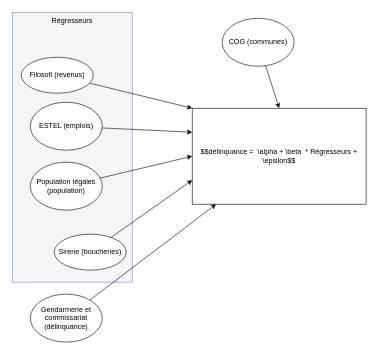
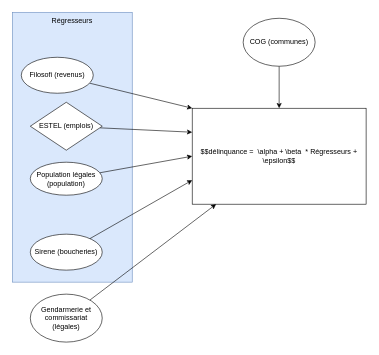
  <mxCell id="0" />
  <mxCell id="1" parent="0" />
- <mxCell id="2" value="Régresseurs" style="rounded=0;whiteSpace=wrap;html=1;verticalAlign=top;fillColor=#f5f5f5;strokeColor=#6c8ebf;" vertex="1" parent="1"><mxGeometry x="20" y="20" width="200" height="450" as="geometry" /></mxCell>
+ <mxCell id="2" value="Régresseurs" style="rounded=0;whiteSpace=wrap;html=1;verticalAlign=top;fillColor=#dae8fc;strokeColor=#6c8ebf;" vertex="1" parent="1"><mxGeometry x="20" y="20" width="200" height="450" as="geometry" /></mxCell>
  <mxCell id="3" value="$$délinquance =&amp;nbsp; \alpha + \beta&amp;nbsp; * Régresseurs + \epsilon$$" style="rounded=0;whiteSpace=wrap;html=1;" vertex="1" parent="1"><mxGeometry x="320" y="180" width="290" height="160" as="geometry" /></mxCell>
  <mxCell id="4" style="rounded=0;orthogonalLoop=1;jettySize=auto;html=1;entryX=0;entryY=0.25;entryDx=0;entryDy=0;" edge="1" parent="1" source="5" target="3"><mxGeometry relative="1" as="geometry" /></mxCell>
- <mxCell id="5" value="ESTEL (emplois)" style="ellipse;whiteSpace=wrap;html=1;" vertex="1" parent="1"><mxGeometry x="50" y="170" width="120" height="80" as="geometry" /></mxCell>
+ <mxCell id="5" value="ESTEL (emplois)" style="rhombus;whiteSpace=wrap;html=1;" vertex="1" parent="1"><mxGeometry x="50" y="170" width="120" height="80" as="geometry" /></mxCell>
  <mxCell id="6" style="rounded=0;orthogonalLoop=1;jettySize=auto;html=1;entryX=0;entryY=0.5;entryDx=0;entryDy=0;" edge="1" parent="1" source="7" target="3"><mxGeometry relative="1" as="geometry" /></mxCell>
- <mxCell id="7" value="Population légales (population)" style="ellipse;whiteSpace=wrap;html=1;" vertex="1" parent="1"><mxGeometry x="50" y="270" width="120" height="80" as="geometry" /></mxCell>
+ <mxCell id="7" value="Population légales (population)" style="ellipse;whiteSpace=wrap;html=1;" vertex="1" parent="1"><mxGeometry x="50" y="270" width="120" height="55" as="geometry" /></mxCell>
  <mxCell id="8" style="edgeStyle=none;rounded=0;orthogonalLoop=1;jettySize=auto;html=1;entryX=0.5;entryY=0;entryDx=0;entryDy=0;" edge="1" parent="1" source="9" target="3"><mxGeometry relative="1" as="geometry" /></mxCell>
- <mxCell id="9" value="COG (communes)" style="ellipse;whiteSpace=wrap;html=1;" vertex="1" parent="1"><mxGeometry x="370" y="30" width="120" height="80" as="geometry" /></mxCell>
+ <mxCell id="9" value="COG (communes)" style="ellipse;whiteSpace=wrap;html=1;" vertex="1" parent="1"><mxGeometry x="405" y="30" width="120" height="80" as="geometry" /></mxCell>
  <mxCell id="10" style="rounded=0;orthogonalLoop=1;jettySize=auto;html=1;" edge="1" parent="1" source="11" target="3"><mxGeometry relative="1" as="geometry" /></mxCell>
- <mxCell id="11" value="Gendarmerie et commissariat (délinquance)" style="ellipse;whiteSpace=wrap;html=1;" vertex="1" parent="1"><mxGeometry x="50" y="490" width="120" height="80" as="geometry" /></mxCell>
+ <mxCell id="11" value="Gendarmerie et commissariat (légales)" style="ellipse;whiteSpace=wrap;html=1;" vertex="1" parent="1"><mxGeometry x="50" y="490" width="120" height="80" as="geometry" /></mxCell>
  <mxCell id="12" style="rounded=0;orthogonalLoop=1;jettySize=auto;html=1;entryX=0;entryY=0.75;entryDx=0;entryDy=0;" edge="1" parent="1" source="13" target="3"><mxGeometry relative="1" as="geometry" /></mxCell>
- <mxCell id="13" value="Sirene (boucheries)" style="ellipse;whiteSpace=wrap;html=1;" vertex="1" parent="1"><mxGeometry x="90" y="390" width="120" height="60" as="geometry" /></mxCell>
+ <mxCell id="13" value="Sirene (boucheries)" style="ellipse;whiteSpace=wrap;html=1;" vertex="1" parent="1"><mxGeometry x="50" y="390" width="120" height="60" as="geometry" /></mxCell>
  <mxCell id="14" style="edgeStyle=none;rounded=0;orthogonalLoop=1;jettySize=auto;html=1;entryX=0;entryY=0;entryDx=0;entryDy=0;" edge="1" parent="1" source="15" target="3"><mxGeometry relative="1" as="geometry" /></mxCell>
  <mxCell id="15" value="Filosofi (revenus)" style="ellipse;whiteSpace=wrap;html=1;" vertex="1" parent="1"><mxGeometry x="35" y="95" width="120" height="60" as="geometry" /></mxCell>
